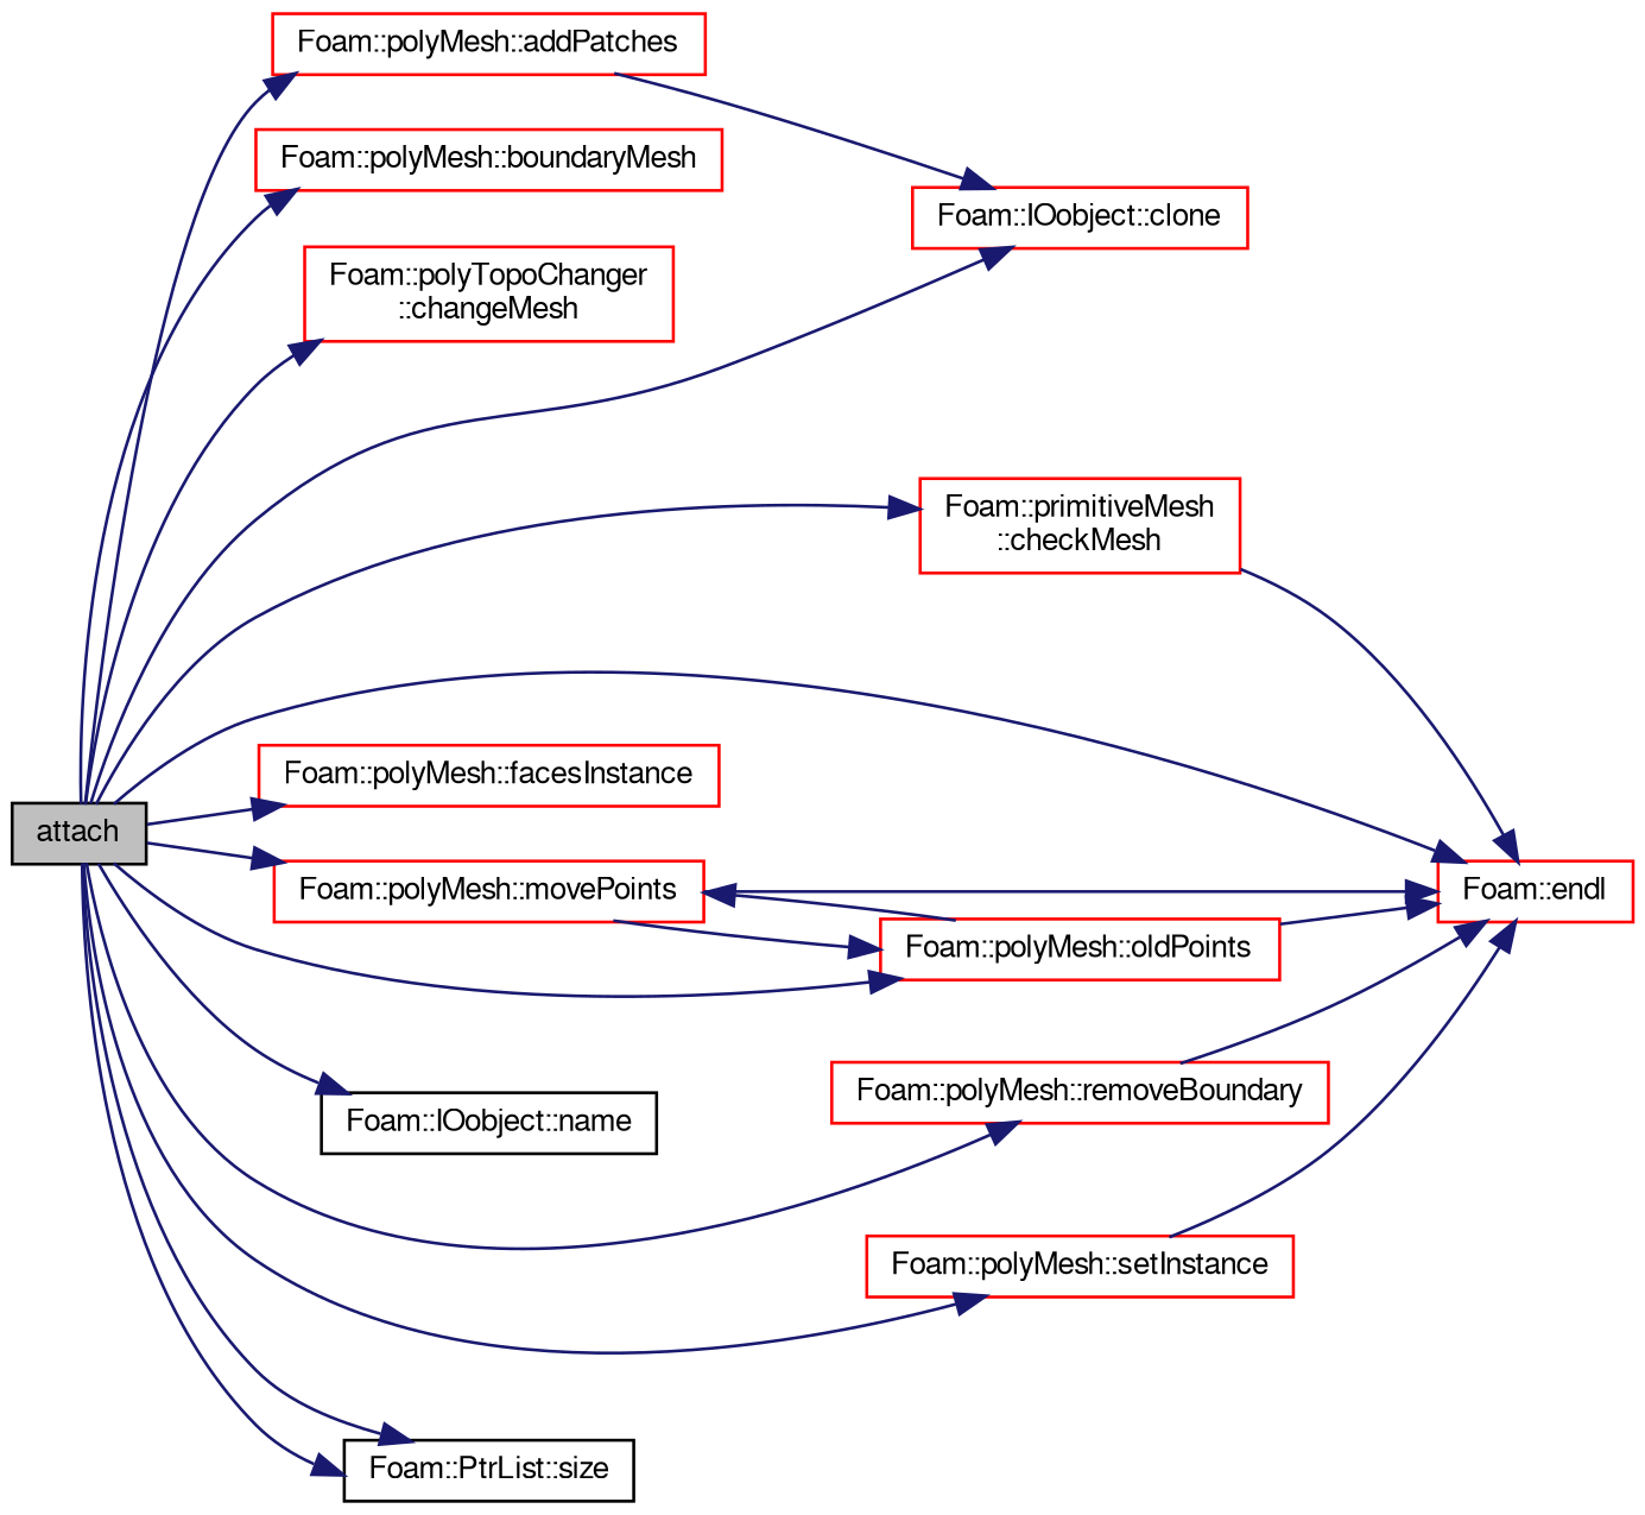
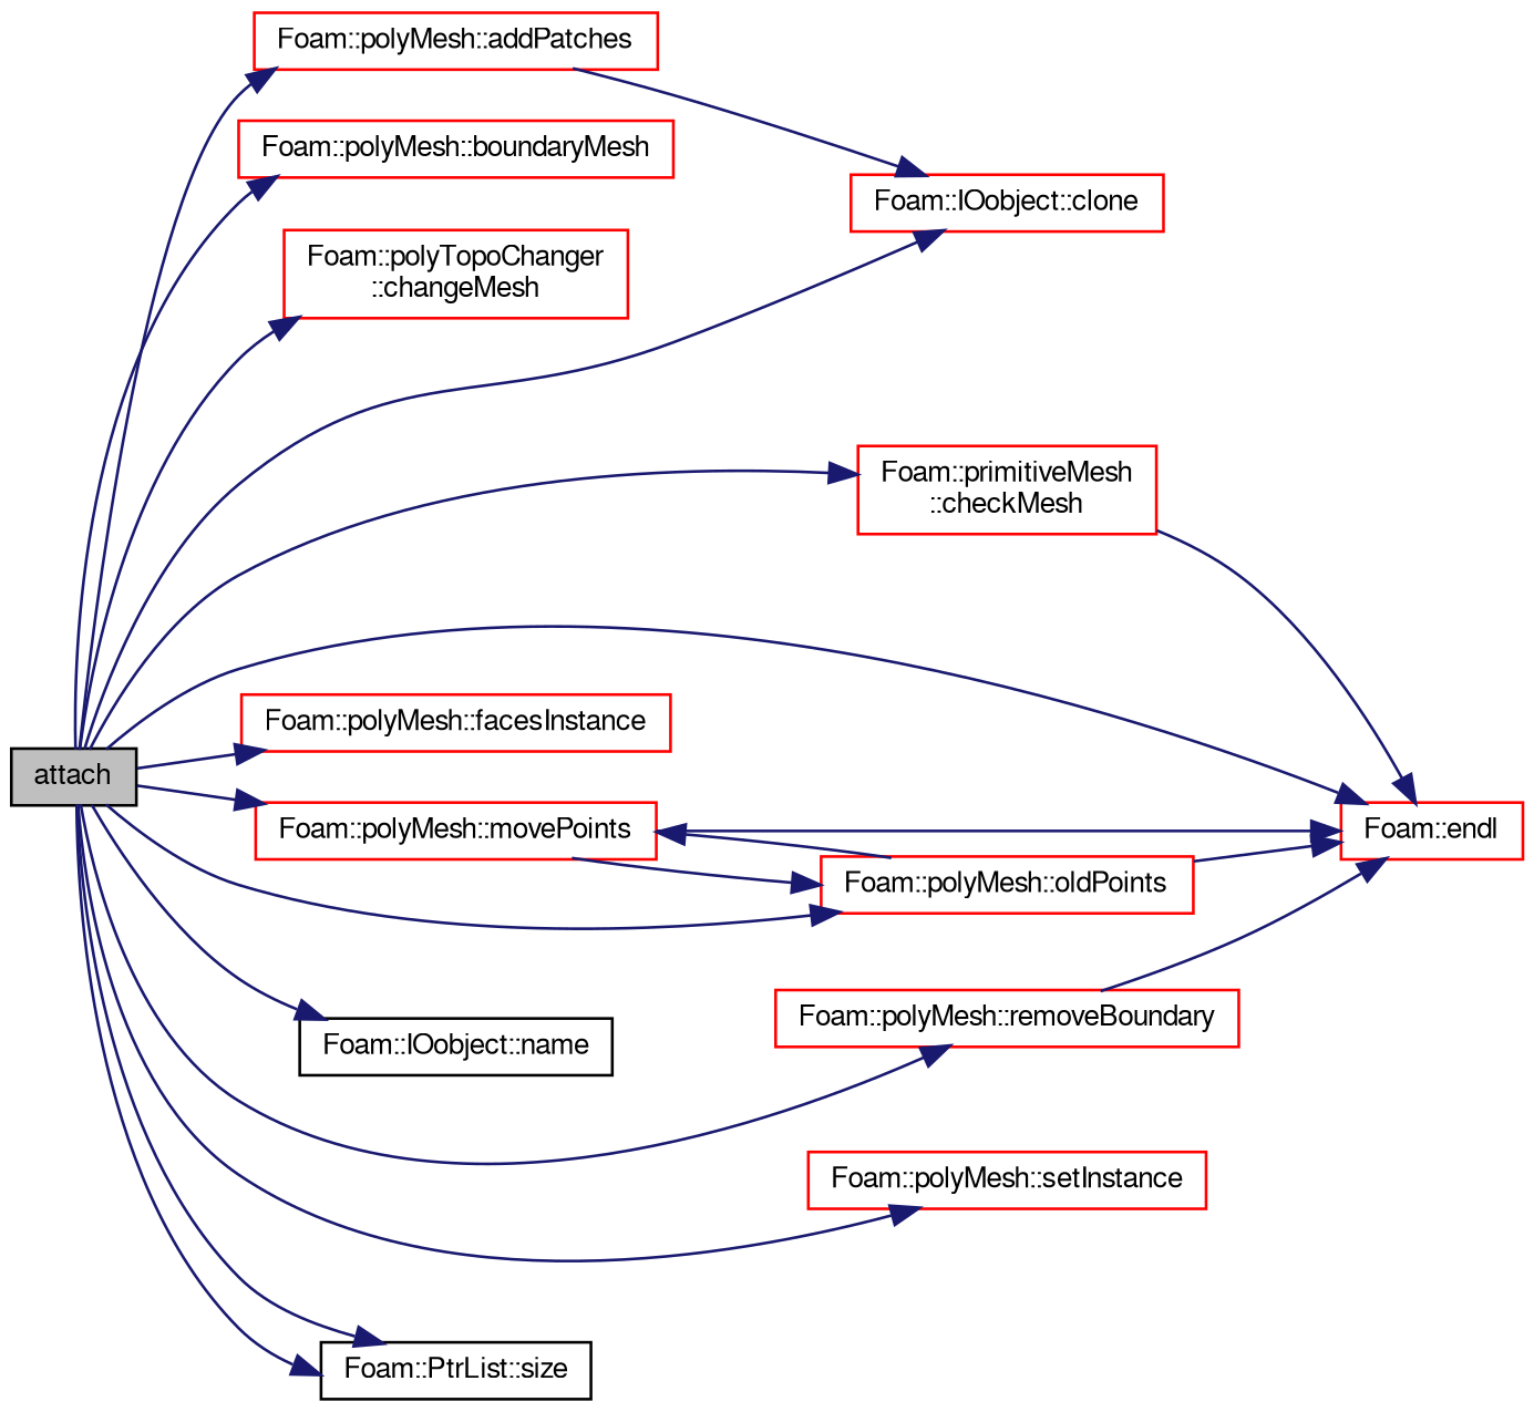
  digraph {
    rankdir=LR
    node [color=red fontname=FreeSans fontsize=10 shape=record]
    edge [color=midnightblue fontname=FreeSans fontsize=10 labelfontname=FreeSans labelfontsize=10 style=solid]
    n1 [color=black fillcolor=grey75 fontcolor=black height=0.2 label=attach style=filled width=0.4]
    n2 [height=0.2 label="Foam::polyMesh::addPatches" width=0.4]
    n3 [height=0.2 label="Foam::polyMesh::boundaryMesh" width=0.4]
    n4 [height=0.2 label="Foam::polyTopoChanger\l::changeMesh" width=0.4]
    n5 [height=0.2 label="Foam::primitiveMesh\l::checkMesh" width=0.4]
    n6 [height=0.2 label="Foam::endl" width=0.4]
    n7 [height=0.2 label="Foam::IOobject::clone" width=0.4]
    n8 [height=0.2 label="Foam::polyMesh::facesInstance" width=0.4]
    n9 [height=0.2 label="Foam::polyMesh::movePoints" width=0.4]
    n10 [height=0.2 label="Foam::polyMesh::oldPoints" width=0.4]
    n11 [color=black height=0.2 label="Foam::IOobject::name" width=0.4]
    n12 [height=0.2 label="Foam::polyMesh::removeBoundary" width=0.4]
    n13 [height=0.2 label="Foam::polyMesh::setInstance" width=0.4]
    n14 [color=black height=0.2 label="Foam::PtrList::size" width=0.4]
    n1 -> n2
    n1 -> n3
    n1 -> n4
    n1 -> n5
    n1 -> n6
    n1 -> n7
    n1 -> n8
    n1 -> n9
    n1 -> n10
    n1 -> n11
    n1 -> n12
    n1 -> n13
    n1 -> n14
    n1 -> n14
    n2 -> n7
    n5 -> n6
    n9 -> n6
    n9 -> n10
    n10 -> n6
    n10 -> n9
    n12 -> n6
-   n13 -> n6
  }
